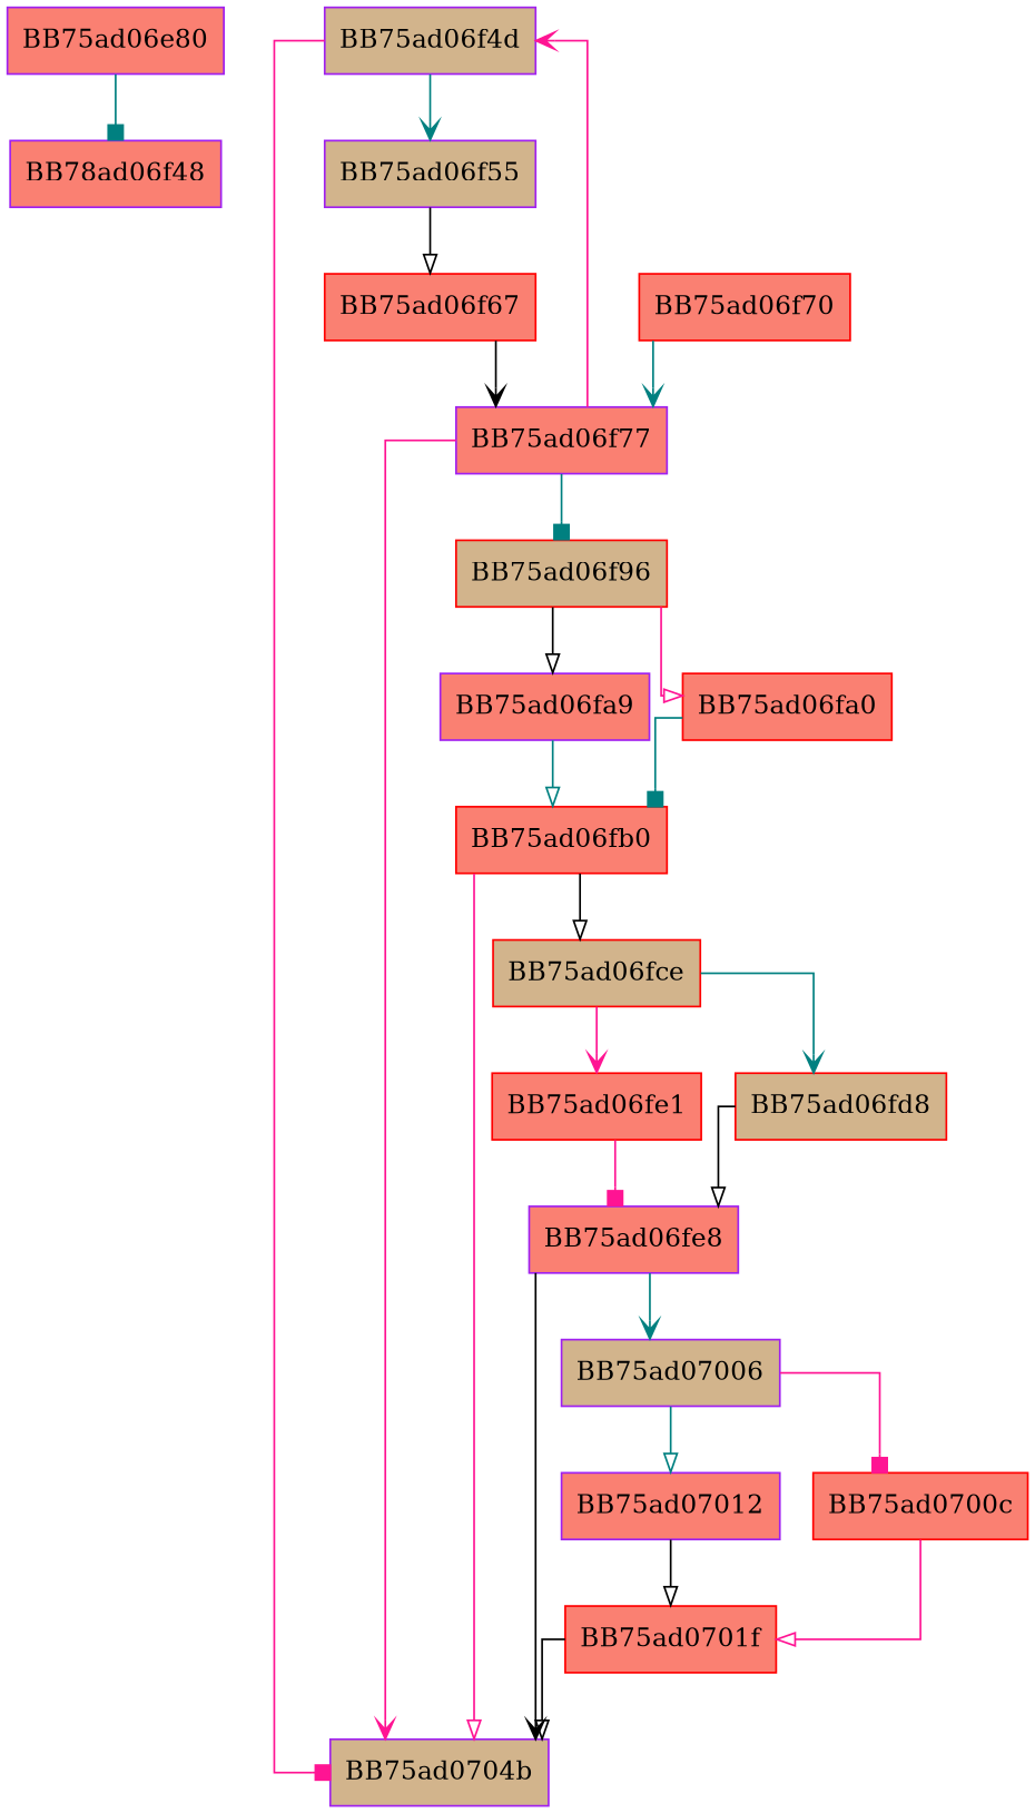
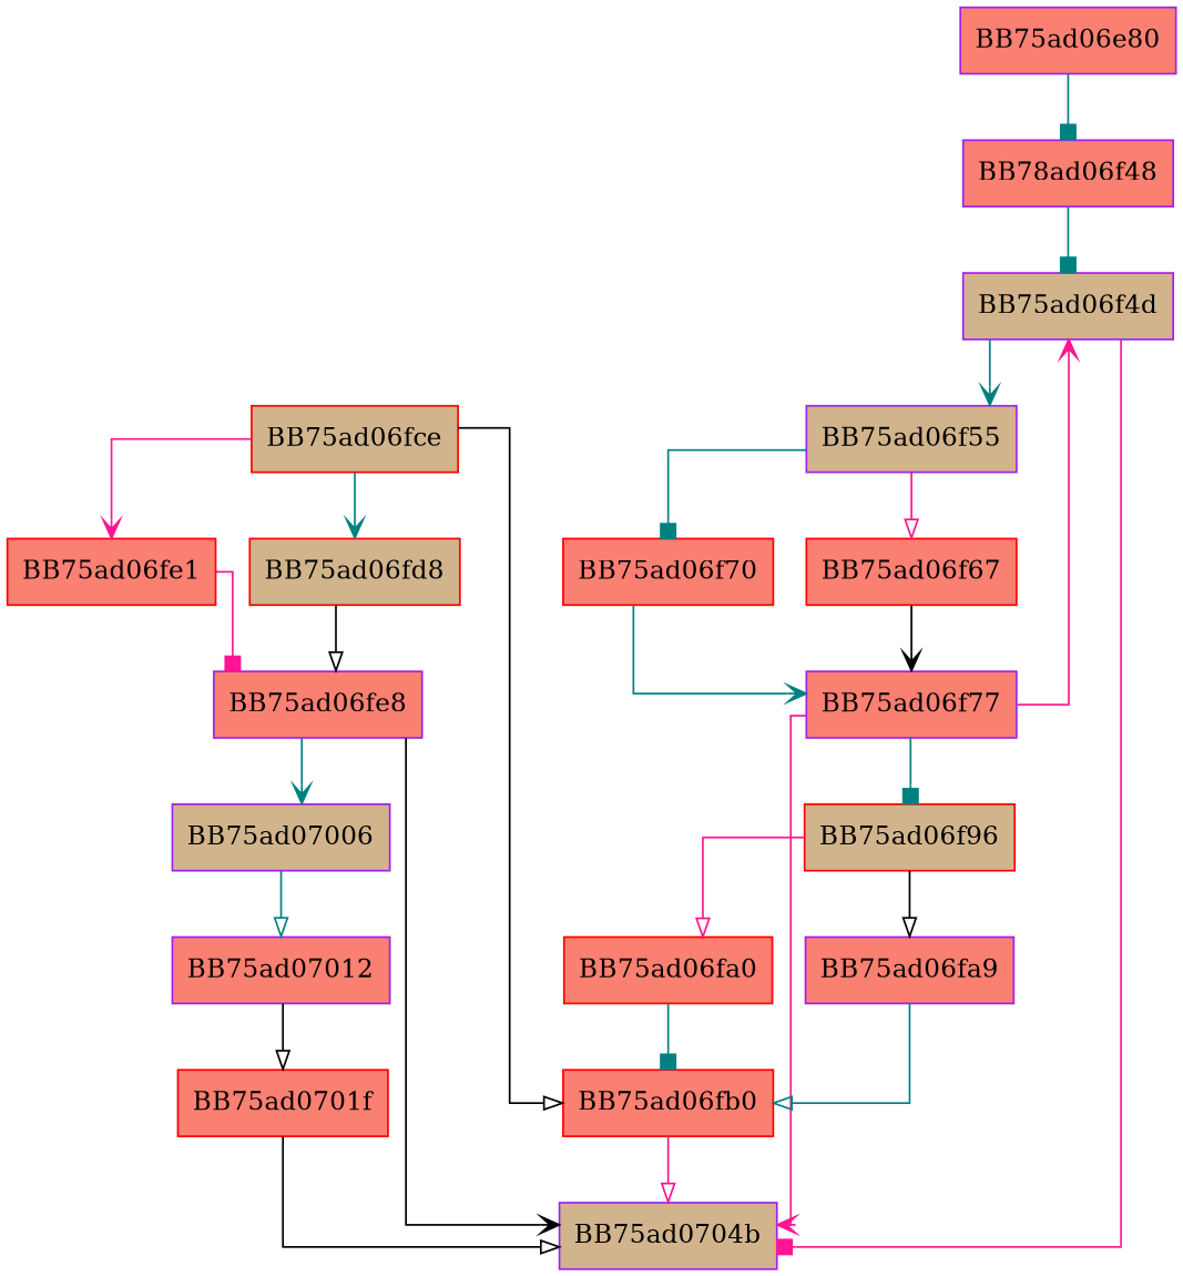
  digraph {
    splines=ortho
    node [color=purple fillcolor=salmon shape=box style=filled]
    edge [arrowhead=onormal color=teal]
    n1 [label=BB78ad06f48]
    BB75ad06e80
    BB75ad06f4d [fillcolor=tan]
    BB75ad0704b [fillcolor=tan]
    BB75ad06f55 [fillcolor=tan]
    BB75ad06f70 [color=red]
    BB75ad06f67 [color=red]
    BB75ad06f77
    BB75ad06f96 [color=red fillcolor=tan]
    BB75ad06fa9
    BB75ad06fa0 [color=red]
    BB75ad06fb0 [color=red]
    BB75ad06fce [color=red fillcolor=tan]
    BB75ad06fe1 [color=red]
    BB75ad06fd8 [color=red fillcolor=tan]
    BB75ad06fe8
    BB75ad07006 [fillcolor=tan]
    BB75ad07012
-   BB75ad0700c [color=red]
    BB75ad0701f [color=red]
+   n1 -> BB75ad06f4d [arrowhead=box]
    BB75ad06e80 -> n1 [arrowhead=box]
    BB75ad06f4d -> BB75ad0704b [arrowhead=box color=deeppink]
    BB75ad06f4d -> BB75ad06f55 [arrowhead=vee]
-   BB75ad06f55 -> BB75ad06f67 [color=black]
+   BB75ad06f55 -> BB75ad06f70 [arrowhead=box]
+   BB75ad06f55 -> BB75ad06f67 [color=deeppink]
    BB75ad06f70 -> BB75ad06f77 [arrowhead=vee]
    BB75ad06f67 -> BB75ad06f77 [arrowhead=vee color=black]
    BB75ad06f77 -> BB75ad06f4d [arrowhead=vee color=deeppink]
    BB75ad06f77 -> BB75ad0704b [arrowhead=vee color=deeppink]
    BB75ad06f77 -> BB75ad06f96 [arrowhead=box]
    BB75ad06f96 -> BB75ad06fa9 [color=black]
    BB75ad06f96 -> BB75ad06fa0 [color=deeppink]
    BB75ad06fa9 -> BB75ad06fb0
    BB75ad06fa0 -> BB75ad06fb0 [arrowhead=box]
    BB75ad06fb0 -> BB75ad0704b [color=deeppink]
-   BB75ad06fb0 -> BB75ad06fce [color=black]
+   BB75ad06fce -> BB75ad06fb0 [color=black]
    BB75ad06fce -> BB75ad06fe1 [arrowhead=vee color=deeppink]
    BB75ad06fce -> BB75ad06fd8 [arrowhead=vee]
    BB75ad06fe1 -> BB75ad06fe8 [arrowhead=box color=deeppink]
    BB75ad06fd8 -> BB75ad06fe8 [color=black]
    BB75ad06fe8 -> BB75ad0704b [arrowhead=vee color=black]
    BB75ad06fe8 -> BB75ad07006 [arrowhead=vee]
    BB75ad07006 -> BB75ad07012
-   BB75ad07006 -> BB75ad0700c [arrowhead=box color=deeppink]
    BB75ad07012 -> BB75ad0701f [color=black]
-   BB75ad0700c -> BB75ad0701f [color=deeppink]
    BB75ad0701f -> BB75ad0704b [color=black]
  }
